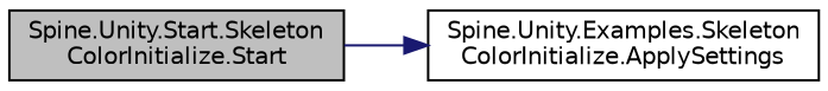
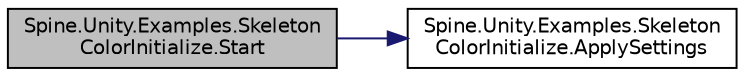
  digraph {
    rankdir=LR
    node [color=black fontname=Helvetica fontsize=10 shape=record style=filled]
-   n1 [fillcolor=grey75 fontcolor=black height=0.2 label="Spine.Unity.Start.Skeleton\lColorInitialize.Start" width=0.4]
+   n1 [fillcolor=grey75 fontcolor=black height=0.2 label="Spine.Unity.Examples.Skeleton\lColorInitialize.Start" width=0.4]
    n2 [fillcolor=white height=0.2 label="Spine.Unity.Examples.Skeleton\lColorInitialize.ApplySettings" width=0.4]
    n1 -> n2 [color=midnightblue fontname=Helvetica fontsize=10 labelfontname=Helvetica labelfontsize=10 style=solid]
  }
